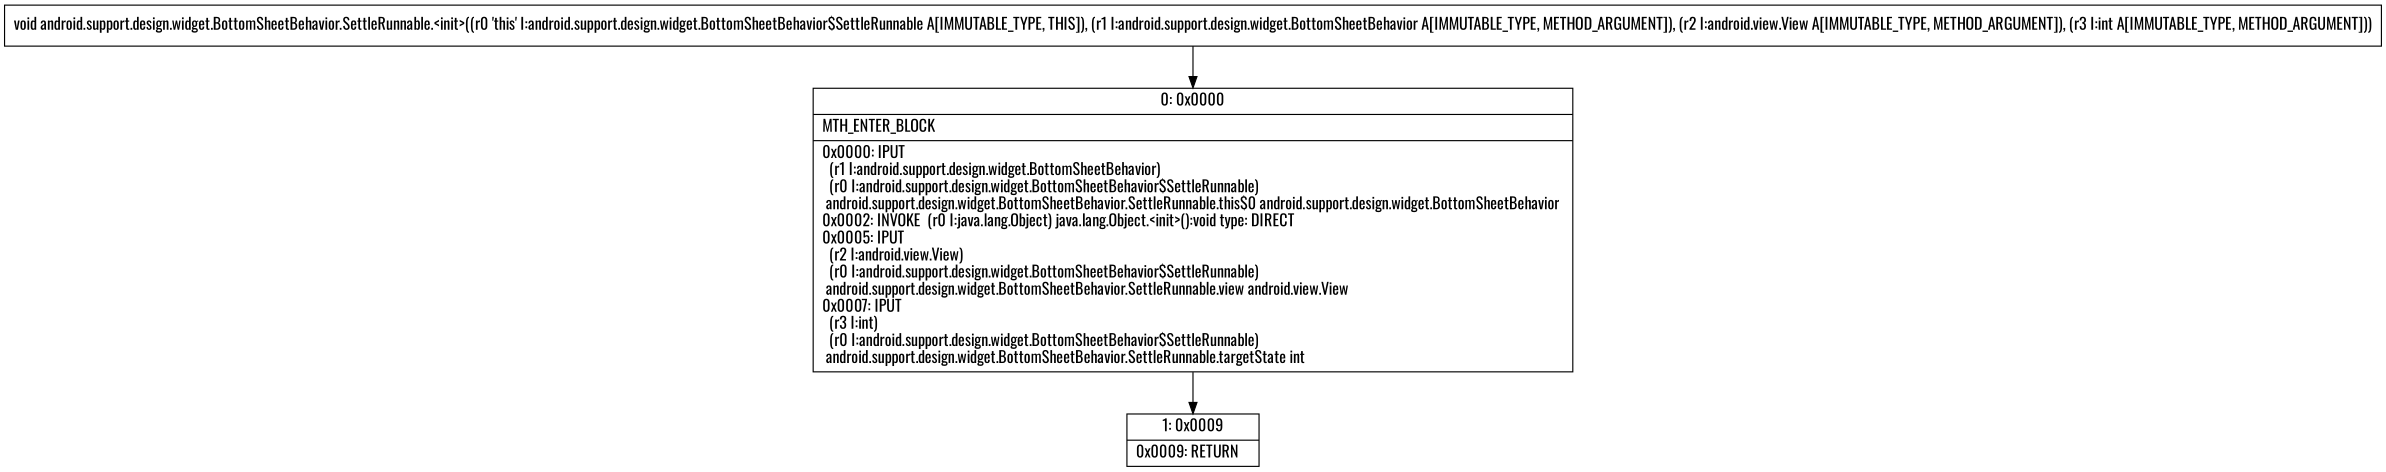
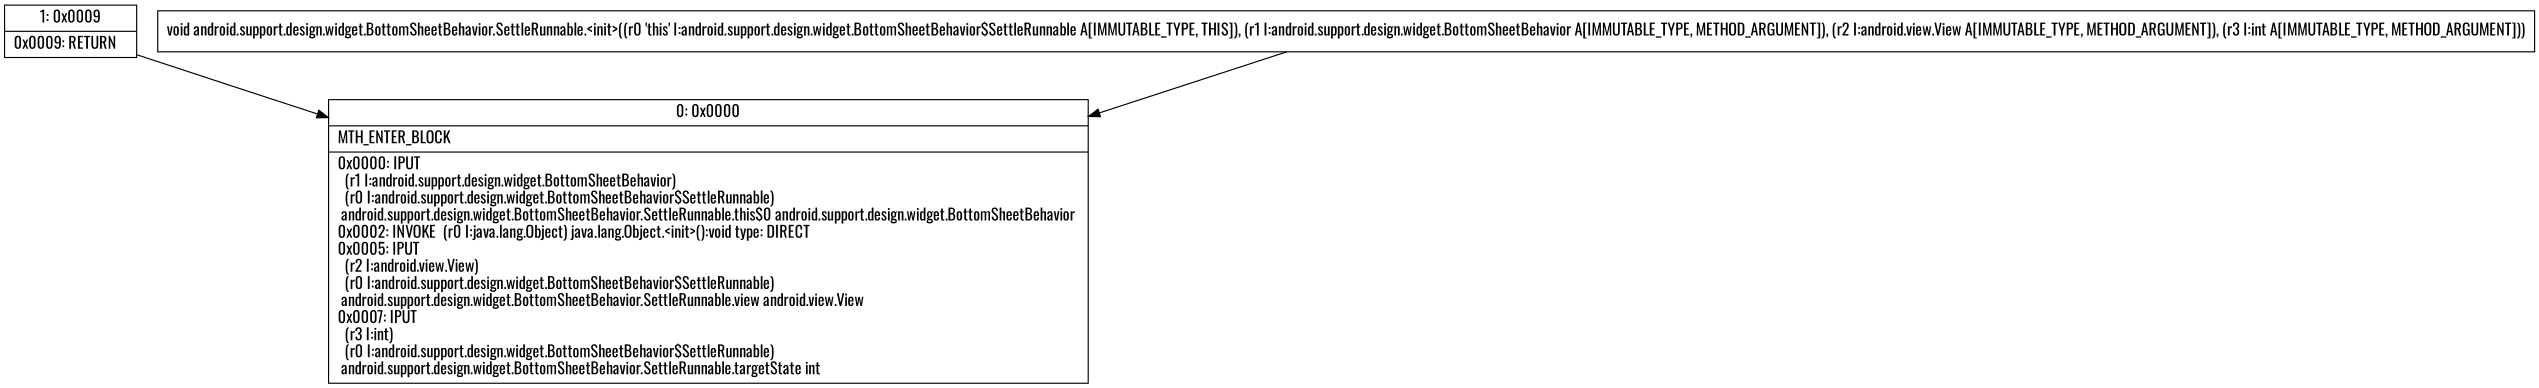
  digraph {
    fontname=Oswald
    node [shape=record fontname=Oswald]
    edge [fontname=Oswald]
    n1 [label="{0\:\ 0x0000|MTH_ENTER_BLOCK\l|0x0000: IPUT  \l  (r1 I:android.support.design.widget.BottomSheetBehavior)\l  (r0 I:android.support.design.widget.BottomSheetBehavior$SettleRunnable)\l android.support.design.widget.BottomSheetBehavior.SettleRunnable.this$0 android.support.design.widget.BottomSheetBehavior \l0x0002: INVOKE  (r0 I:java.lang.Object) java.lang.Object.\<init\>():void type: DIRECT \l0x0005: IPUT  \l  (r2 I:android.view.View)\l  (r0 I:android.support.design.widget.BottomSheetBehavior$SettleRunnable)\l android.support.design.widget.BottomSheetBehavior.SettleRunnable.view android.view.View \l0x0007: IPUT  \l  (r3 I:int)\l  (r0 I:android.support.design.widget.BottomSheetBehavior$SettleRunnable)\l android.support.design.widget.BottomSheetBehavior.SettleRunnable.targetState int \l}"]
    n2 [label="{1\:\ 0x0009|0x0009: RETURN   \l}"]
    n3 [label="{void android.support.design.widget.BottomSheetBehavior.SettleRunnable.\<init\>((r0 'this' I:android.support.design.widget.BottomSheetBehavior$SettleRunnable A[IMMUTABLE_TYPE, THIS]), (r1 I:android.support.design.widget.BottomSheetBehavior A[IMMUTABLE_TYPE, METHOD_ARGUMENT]), (r2 I:android.view.View A[IMMUTABLE_TYPE, METHOD_ARGUMENT]), (r3 I:int A[IMMUTABLE_TYPE, METHOD_ARGUMENT])) }"]
-   n1 -> n2
+   n2 -> n1
    n3 -> n1
  }
